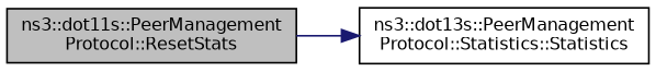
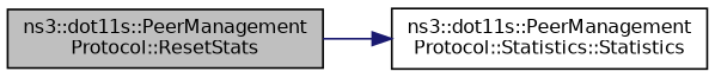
  digraph {
    rankdir=LR
    node [color=black fontname=Helvetica fontsize=10 shape=record style=filled]
    n1 [fillcolor=grey75 fontcolor=black height=0.2 label="ns3::dot11s::PeerManagement\lProtocol::ResetStats" width=0.4]
-   n2 [fillcolor=white height=0.2 label="ns3::dot13s::PeerManagement\lProtocol::Statistics::Statistics" width=0.4]
+   n2 [fillcolor=white height=0.2 label="ns3::dot11s::PeerManagement\lProtocol::Statistics::Statistics" width=0.4]
    n1 -> n2 [color=midnightblue fontname=Helvetica fontsize=10 labelfontname=Helvetica labelfontsize=10 style=solid]
  }
